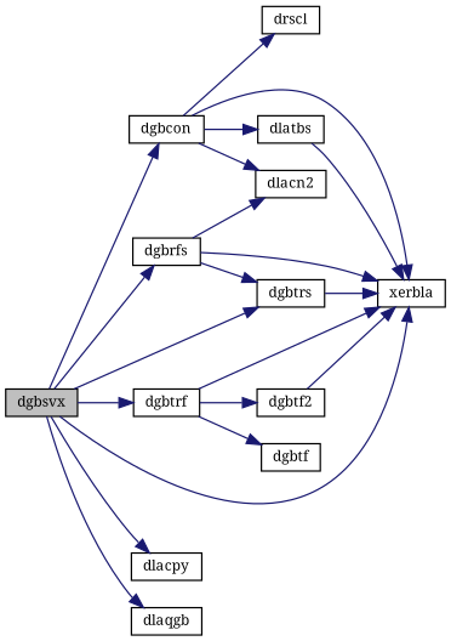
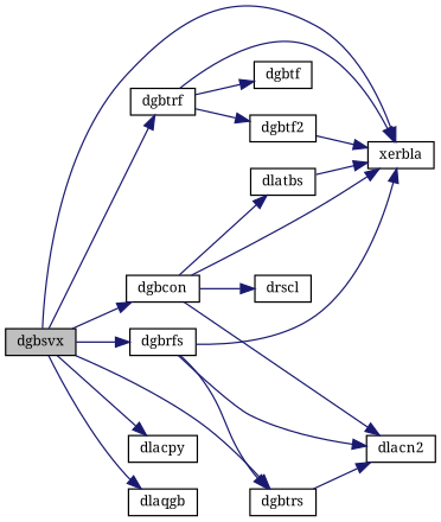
  digraph {
    fontname="Noto Serif"
    rankdir=LR
    node [color=black fillcolor=white fontname="Noto Serif" fontsize=10 shape=record style=filled]
    edge [color=midnightblue fontname="Noto Serif" fontsize=10 labelfontname=Helvetica labelfontsize=10 style=solid]
    n1 [fillcolor=grey75 fontcolor=black height=0.2 label=dgbsvx width=0.4]
    n2 [height=0.2 label=dgbcon width=0.4]
    n3 [height=0.2 label=xerbla width=0.4]
    n4 [height=0.2 label=dgbrfs width=0.4]
    n5 [height=0.2 label=dgbtrs width=0.4]
    n6 [height=0.2 label=dgbtrf width=0.4]
    n7 [height=0.2 label=dlacpy width=0.4]
    n8 [height=0.2 label=dlaqgb width=0.4]
    n9 [height=0.2 label=dlacn2 width=0.4]
    n10 [height=0.2 label=dlatbs width=0.4]
    n11 [height=0.2 label=drscl width=0.4]
    n12 [height=0.2 label=dgbtf2 width=0.4]
    n13 [height=0.2 label=dgbtf width=0.4]
    n1 -> n2
    n1 -> n3
    n1 -> n4
    n1 -> n5
    n1 -> n6
    n1 -> n7
    n1 -> n8
    n2 -> n3
    n2 -> n9
    n2 -> n10
    n2 -> n11
    n4 -> n3
    n4 -> n5
    n4 -> n9
-   n5 -> n3
+   n5 -> n9
    n6 -> n3
    n6 -> n12
    n6 -> n13
    n10 -> n3
    n12 -> n3
  }
